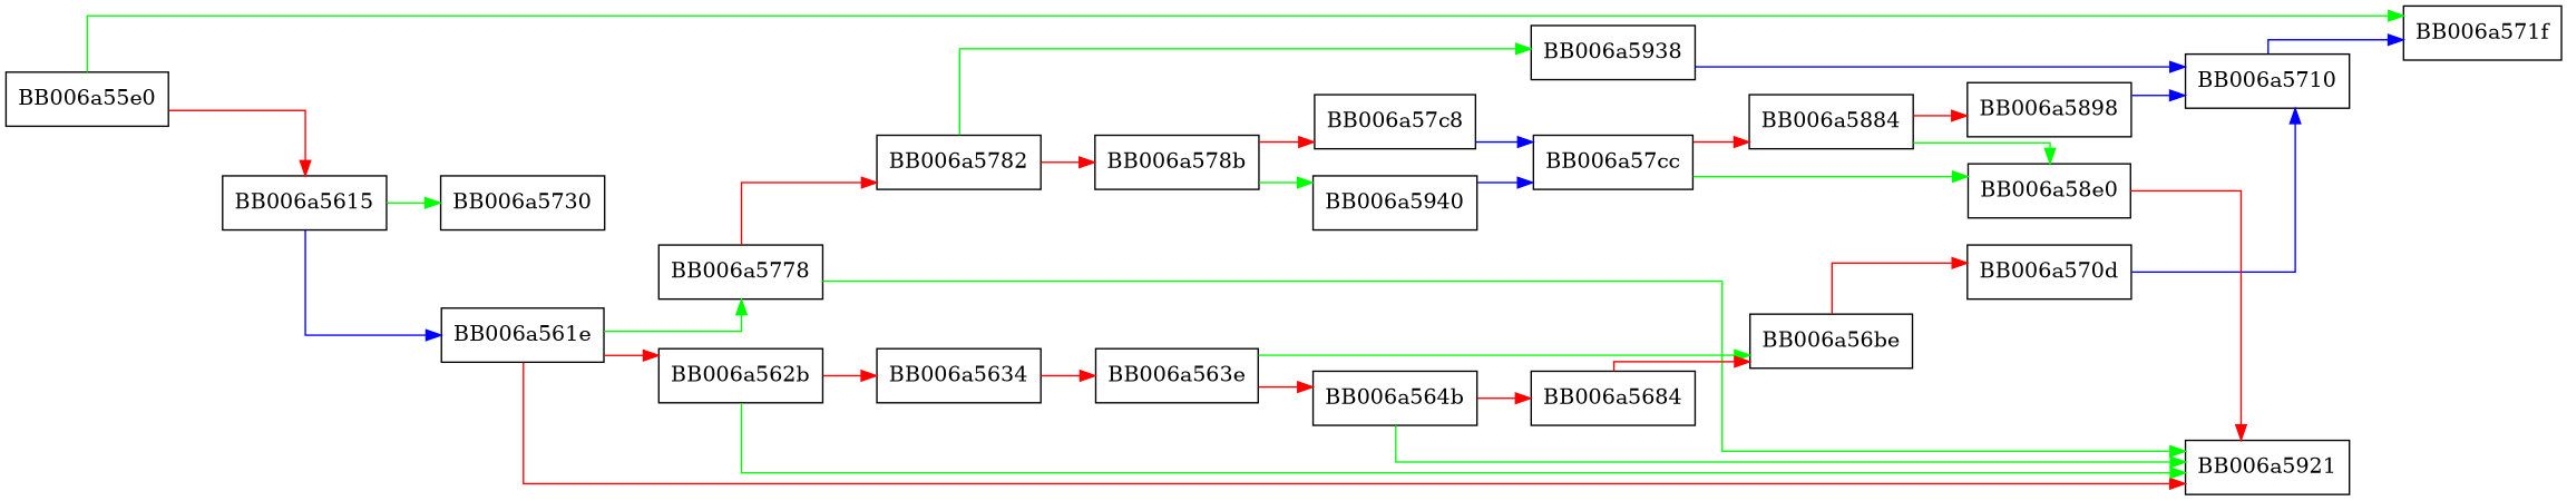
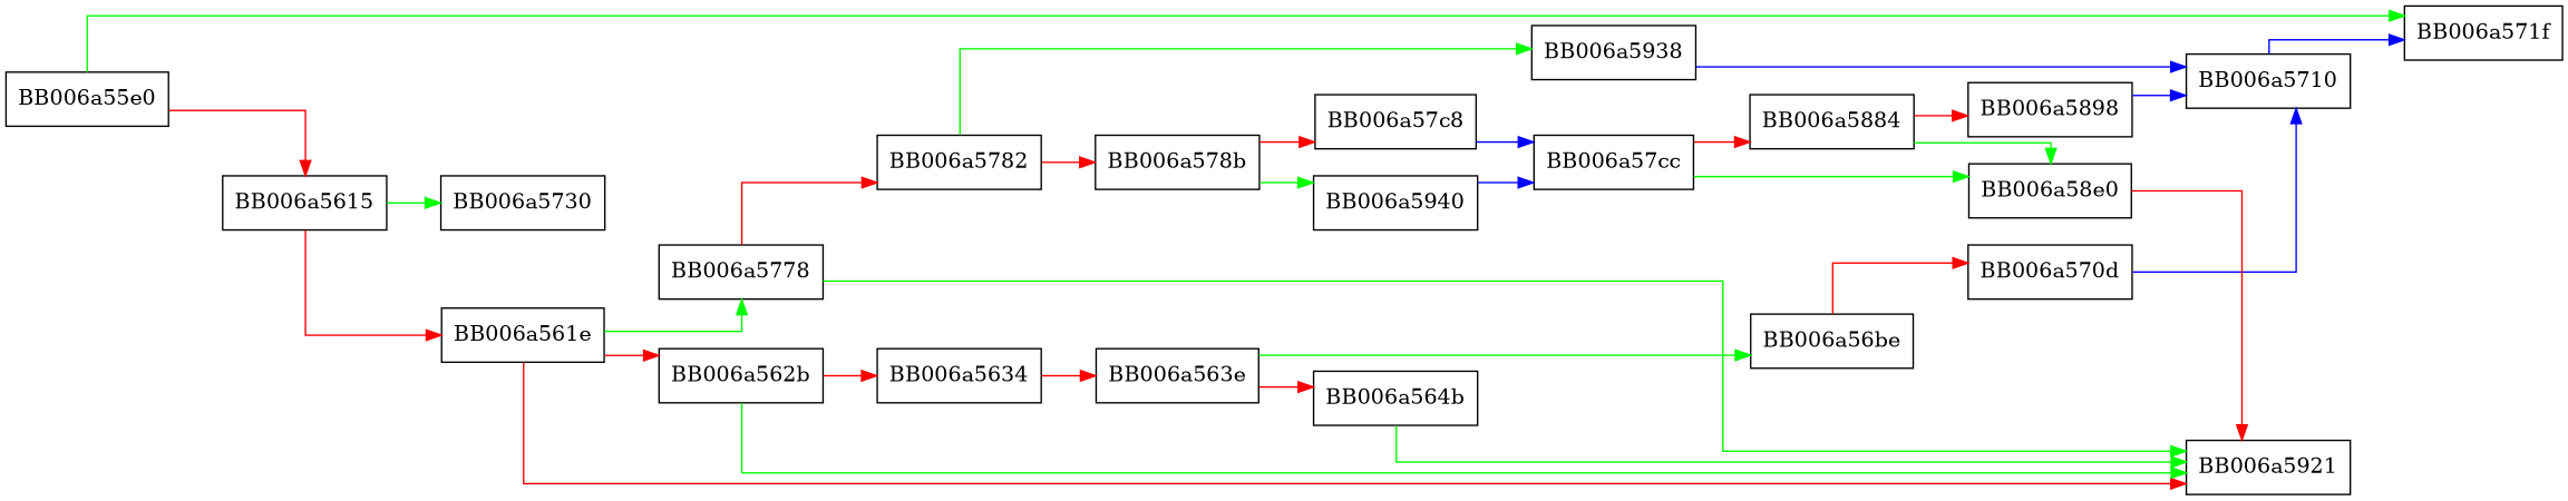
  digraph {
    rankdir=LR
    splines=ortho
    node [shape=box]
    edge [color=red]
    BB006a55e0
    BB006a571f
    BB006a5615
    BB006a5730
    BB006a561e
    BB006a5921
    BB006a562b
    BB006a5778
    BB006a5634
    BB006a563e
    BB006a5782
    BB006a564b
    BB006a56be
    BB006a5938
    BB006a578b
    BB006a570d
    BB006a5710
-   BB006a5684
    BB006a5940
    BB006a57c8
    BB006a57cc
    BB006a58e0
    BB006a5884
    BB006a5898
    BB006a55e0 -> BB006a571f [color=green]
    BB006a55e0 -> BB006a5615
    BB006a5615 -> BB006a5730 [color=green]
-   BB006a5615 -> BB006a561e [color=blue]
+   BB006a5615 -> BB006a561e
    BB006a561e -> BB006a5921
    BB006a561e -> BB006a562b
    BB006a561e -> BB006a5778 [color=green]
    BB006a562b -> BB006a5921 [color=green]
    BB006a562b -> BB006a5634
    BB006a5778 -> BB006a5921 [color=green]
    BB006a5778 -> BB006a5782
    BB006a5634 -> BB006a563e
    BB006a563e -> BB006a564b
    BB006a563e -> BB006a56be [color=green]
    BB006a5782 -> BB006a5938 [color=green]
    BB006a5782 -> BB006a578b
    BB006a564b -> BB006a5921 [color=green]
-   BB006a564b -> BB006a5684
    BB006a56be -> BB006a570d
    BB006a5938 -> BB006a5710 [color=blue]
    BB006a578b -> BB006a5940 [color=green]
    BB006a578b -> BB006a57c8
    BB006a570d -> BB006a5710 [color=blue]
    BB006a5710 -> BB006a571f [color=blue]
-   BB006a5684 -> BB006a56be
    BB006a5940 -> BB006a57cc [color=blue]
    BB006a57c8 -> BB006a57cc [color=blue]
    BB006a57cc -> BB006a58e0 [color=green]
    BB006a57cc -> BB006a5884
    BB006a58e0 -> BB006a5921
    BB006a5884 -> BB006a58e0 [color=green]
    BB006a5884 -> BB006a5898
    BB006a5898 -> BB006a5710 [color=blue]
  }
